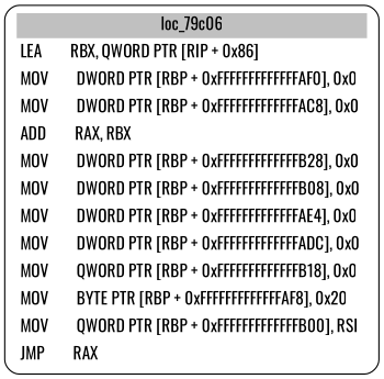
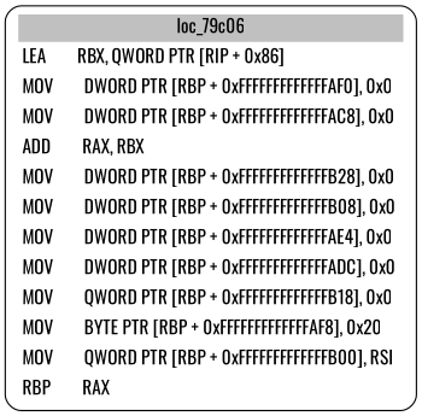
  digraph {
    fontname=Oswald
-   n1 [fontname=Oswald label=<<table border="0" cellborder="0" cellpadding="3"><tr><td align="center" colspan="2" bgcolor="grey">loc_79c06</td></tr><tr><td align="left">LEA        RBX, QWORD PTR [RIP + 0x86]</td></tr><tr><td align="left">MOV        DWORD PTR [RBP + 0xFFFFFFFFFFFFFAF0], 0x0</td></tr><tr><td align="left">MOV        DWORD PTR [RBP + 0xFFFFFFFFFFFFFAC8], 0x0</td></tr><tr><td align="left">ADD        RAX, RBX</td></tr><tr><td align="left">MOV        DWORD PTR [RBP + 0xFFFFFFFFFFFFFB28], 0x0</td></tr><tr><td align="left">MOV        DWORD PTR [RBP + 0xFFFFFFFFFFFFFB08], 0x0</td></tr><tr><td align="left">MOV        DWORD PTR [RBP + 0xFFFFFFFFFFFFFAE4], 0x0</td></tr><tr><td align="left">MOV        DWORD PTR [RBP + 0xFFFFFFFFFFFFFADC], 0x0</td></tr><tr><td align="left">MOV        QWORD PTR [RBP + 0xFFFFFFFFFFFFFB18], 0x0</td></tr><tr><td align="left">MOV        BYTE PTR [RBP + 0xFFFFFFFFFFFFFAF8], 0x20</td></tr><tr><td align="left">MOV        QWORD PTR [RBP + 0xFFFFFFFFFFFFFB00], RSI</td></tr><tr><td align="left">JMP        RAX</td></tr></table>> shape=Mrecord]
+   n1 [fontname=Oswald label=<<table border="0" cellborder="0" cellpadding="3"><tr><td align="center" colspan="2" bgcolor="grey">loc_79c06</td></tr><tr><td align="left">LEA        RBX, QWORD PTR [RIP + 0x86]</td></tr><tr><td align="left">MOV        DWORD PTR [RBP + 0xFFFFFFFFFFFFFAF0], 0x0</td></tr><tr><td align="left">MOV        DWORD PTR [RBP + 0xFFFFFFFFFFFFFAC8], 0x0</td></tr><tr><td align="left">ADD        RAX, RBX</td></tr><tr><td align="left">MOV        DWORD PTR [RBP + 0xFFFFFFFFFFFFFB28], 0x0</td></tr><tr><td align="left">MOV        DWORD PTR [RBP + 0xFFFFFFFFFFFFFB08], 0x0</td></tr><tr><td align="left">MOV        DWORD PTR [RBP + 0xFFFFFFFFFFFFFAE4], 0x0</td></tr><tr><td align="left">MOV        DWORD PTR [RBP + 0xFFFFFFFFFFFFFADC], 0x0</td></tr><tr><td align="left">MOV        QWORD PTR [RBP + 0xFFFFFFFFFFFFFB18], 0x0</td></tr><tr><td align="left">MOV        BYTE PTR [RBP + 0xFFFFFFFFFFFFFAF8], 0x20</td></tr><tr><td align="left">MOV        QWORD PTR [RBP + 0xFFFFFFFFFFFFFB00], RSI</td></tr><tr><td align="left">RBP        RAX</td></tr></table>> shape=Mrecord]
  }
